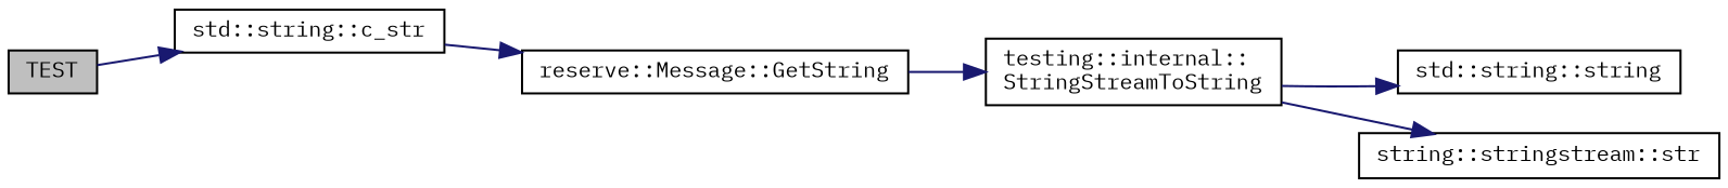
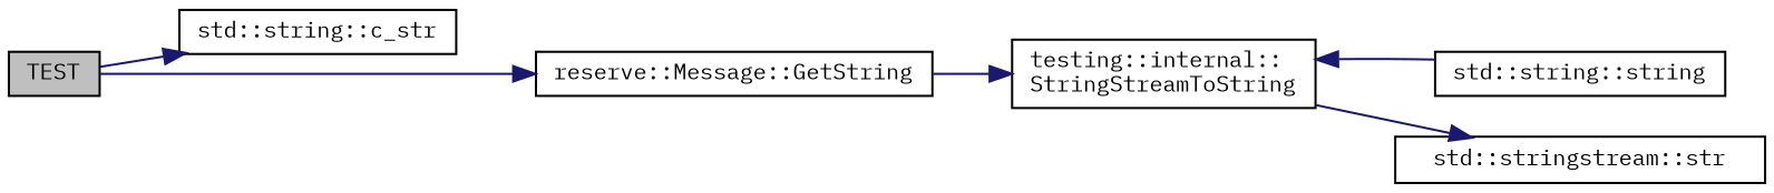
  digraph {
    fontname="IBM Plex Mono"
    rankdir=LR
    node [color=black fontname="IBM Plex Mono" fontsize=10 shape=record]
    edge [color=midnightblue fontname="IBM Plex Mono" fontsize=10 labelfontname=Helvetica labelfontsize=10 style=solid]
    n1 [fillcolor=grey75 fontcolor=black height=0.2 label=TEST style=filled width=0.4]
    n2 [height=0.2 label="std::string::c_str" width=0.4]
    n3 [height=0.2 label="reserve::Message::GetString" width=0.4]
    n4 [height=0.2 label="testing::internal::\lStringStreamToString" width=0.4]
    n5 [height=0.2 label="std::string::string" width=0.4]
-   n6 [height=0.2 label="string::stringstream::str" width=0.4]
+   n6 [height=0.2 label="std::stringstream::str" width=0.4]
    n1 -> n2
-   n2 -> n3
+   n1 -> n3
    n3 -> n4
-   n4 -> n5
+   n5 -> n4
    n4 -> n6
  }
